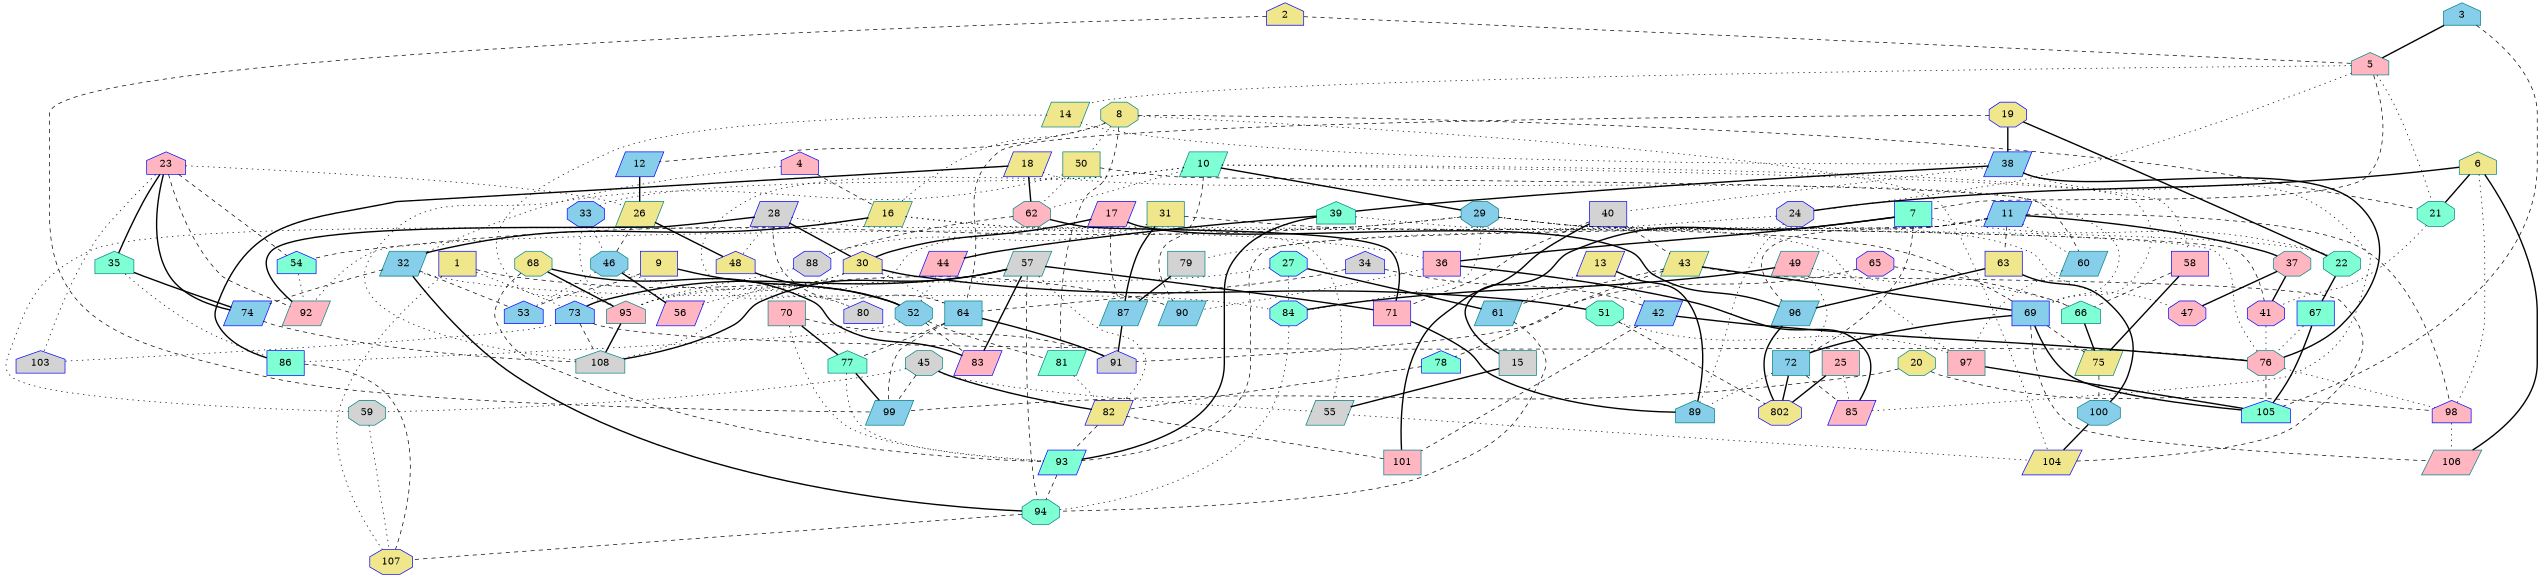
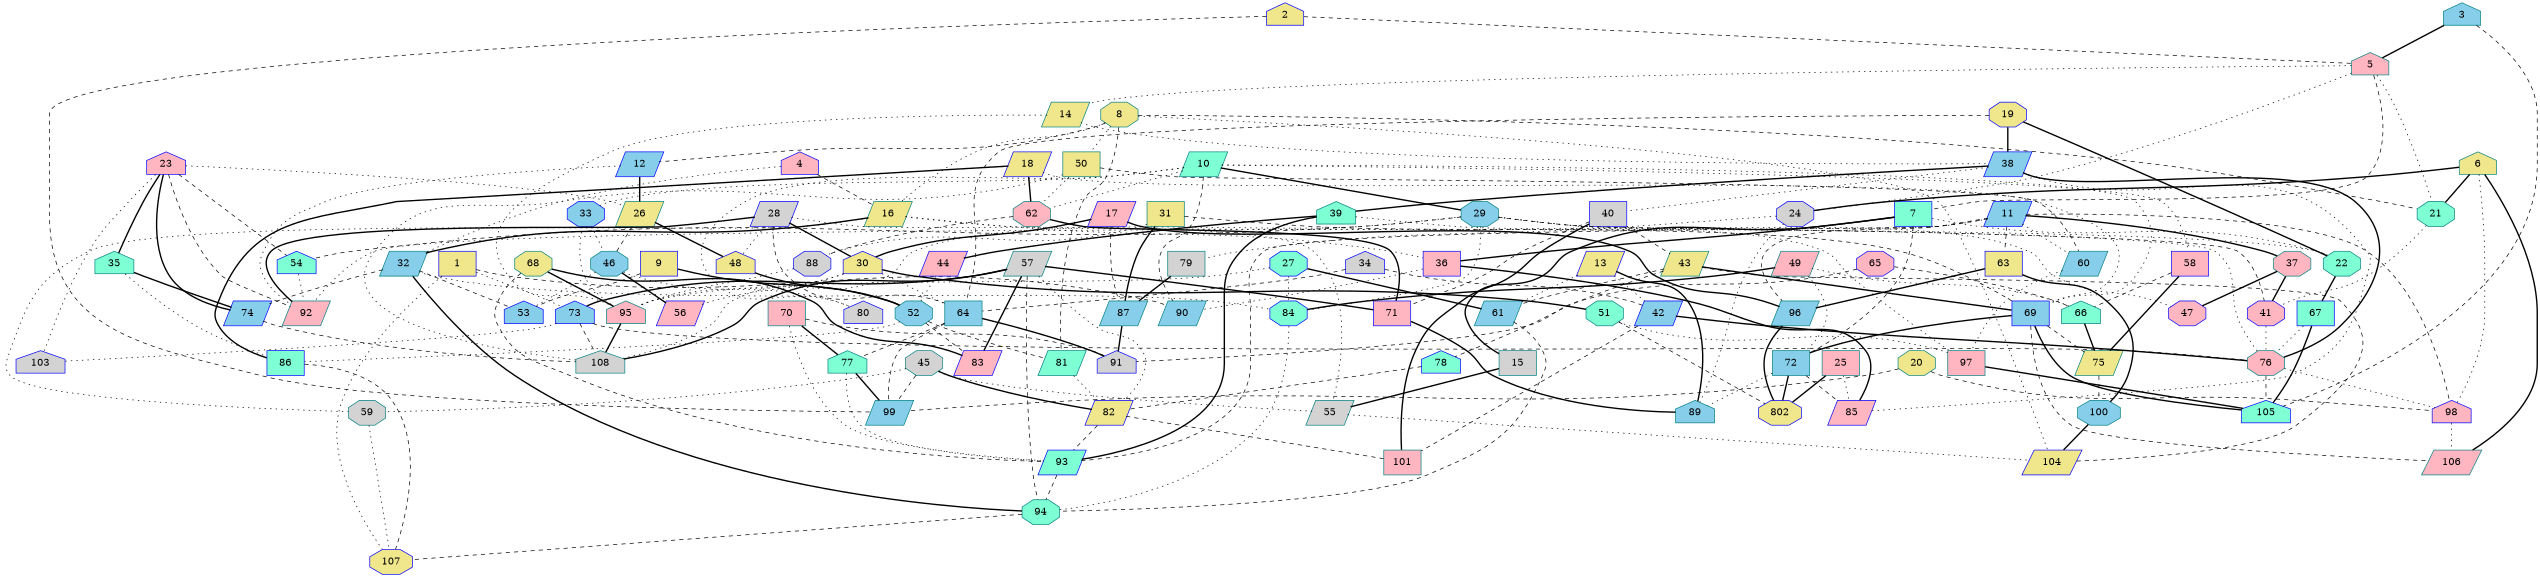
  graph {
    node [color=teal fillcolor=lightpink shape=parallelogram style=filled]
    edge [style=dotted]
    1 [color=blue fillcolor=khaki shape=box]
    73 [color=blue fillcolor=skyblue shape=house]
    90 [fillcolor=skyblue]
    107 [color=blue fillcolor=khaki shape=octagon]
    103 [color=blue fillcolor=lightgrey shape=house]
    76 [shape=octagon]
    108 [fillcolor=lightgrey shape=house]
    2 [color=blue fillcolor=khaki shape=house]
    5 [shape=house]
    99 [fillcolor=skyblue]
    7 [color=blue fillcolor=aquamarine shape=box]
    14 [fillcolor=khaki]
    21 [fillcolor=aquamarine shape=octagon]
    24 [color=blue fillcolor=lightgrey shape=octagon]
    3 [fillcolor=skyblue shape=house]
    105 [color=blue fillcolor=aquamarine shape=house]
    4 [color=blue shape=house]
    16 [fillcolor=khaki]
    32 [fillcolor=skyblue]
    22 [fillcolor=aquamarine shape=octagon]
    36 [color=blue shape=box]
    59 [fillcolor=lightgrey shape=octagon]
    53 [color=blue fillcolor=skyblue shape=house]
    74 [color=blue fillcolor=skyblue]
    84 [color=blue fillcolor=aquamarine shape=octagon]
    94 [fillcolor=aquamarine shape=octagon]
    15 [fillcolor=lightgrey shape=box]
    72 [fillcolor=skyblue shape=box]
    38 [color=blue fillcolor=skyblue]
    95 [shape=house]
    41 [color=blue shape=octagon]
    89 [fillcolor=skyblue shape=house]
    79 [fillcolor=lightgrey shape=box]
    6 [fillcolor=khaki shape=house]
    98 [color=blue shape=house]
    106
    55 [fillcolor=lightgrey]
    67 [color=blue fillcolor=aquamarine shape=box]
    85 [color=blue]
    n40 [color=blue fillcolor=khaki label=802 shape=octagon]
    8 [fillcolor=khaki shape=octagon]
    12 [color=blue fillcolor=skyblue]
    50 [fillcolor=khaki shape=box]
    81 [fillcolor=aquamarine]
    104 [color=blue fillcolor=khaki]
    92
    26 [fillcolor=khaki]
    62 [shape=octagon]
    60 [fillcolor=skyblue]
    82 [color=blue fillcolor=khaki]
    9 [color=blue fillcolor=khaki shape=box]
    52 [fillcolor=skyblue shape=octagon]
    86 [color=blue fillcolor=aquamarine shape=box]
    83 [color=blue]
    10 [fillcolor=aquamarine]
    29 [fillcolor=skyblue shape=octagon]
    33 [color=blue fillcolor=skyblue shape=octagon]
    58 [color=blue shape=box]
    69 [color=blue fillcolor=skyblue shape=box]
    80 [color=blue fillcolor=lightgrey shape=house]
    54 [color=blue fillcolor=aquamarine shape=house]
    47 [color=blue shape=octagon]
    46 [fillcolor=skyblue shape=octagon]
    66 [fillcolor=aquamarine shape=house]
    75 [fillcolor=khaki]
    88 [color=blue fillcolor=lightgrey shape=octagon]
    71 [color=blue shape=box]
    11 [color=blue fillcolor=skyblue]
    37 [shape=octagon]
    63 [color=blue fillcolor=khaki shape=box]
    93 [color=blue fillcolor=aquamarine]
    96 [fillcolor=skyblue]
    97 [shape=box]
    100 [fillcolor=skyblue shape=octagon]
    48 [color=blue fillcolor=khaki shape=house]
    13 [color=blue fillcolor=khaki]
    42 [color=blue fillcolor=skyblue]
    61 [fillcolor=skyblue]
    101 [shape=box]
    39 [fillcolor=aquamarine shape=house]
    40 [color=blue fillcolor=lightgrey shape=box]
    17 [color=blue]
    30 [color=blue fillcolor=khaki shape=house]
    87 [fillcolor=skyblue]
    64 [fillcolor=skyblue shape=box]
    51 [fillcolor=aquamarine shape=octagon]
    56 [color=blue]
    91 [color=blue fillcolor=lightgrey shape=house]
    18 [color=blue fillcolor=khaki]
    19 [color=blue fillcolor=khaki shape=octagon]
    77 [fillcolor=aquamarine shape=house]
    20 [fillcolor=khaki shape=octagon]
    23 [color=blue shape=house]
    35 [fillcolor=aquamarine shape=house]
    25 [shape=box]
    27 [color=blue fillcolor=aquamarine shape=octagon]
    28 [color=blue fillcolor=lightgrey]
    31 [fillcolor=khaki shape=box]
    34 [color=blue fillcolor=lightgrey shape=house]
    44 [color=blue]
    43 [fillcolor=khaki]
    78 [color=blue fillcolor=aquamarine shape=house]
    45 [fillcolor=lightgrey shape=octagon]
    49
    57 [fillcolor=lightgrey]
    65 [color=blue shape=octagon]
    68 [fillcolor=khaki shape=octagon]
    70 [shape=box]
    1 -- 73
    1 -- 90 [style=dashed]
    1 -- 107
    73 -- 103
    73 -- 76 [style=dashed]
    73 -- 108 [style=dashed]
    76 -- 105 [style=dashed]
    76 -- 98
    2 -- 5 [style=dashed]
    2 -- 99 [style=dashed]
    5 -- 7 [style=dashed]
    5 -- 14
    5 -- 21
    5 -- 24
    7 -- 22
    7 -- 36 [style=bold]
    7 -- 15 [style=bold]
    7 -- 72 [style=dashed]
    14 -- 38
    14 -- 95
    21 -- 41
    24 -- 89
    24 -- 79
    3 -- 5 [style=bold]
    3 -- 105 [style=dashed]
    4 -- 16 [style=dashed]
    4 -- 32
    16 -- 32 [style=bold]
    16 -- 22
    16 -- 36
    16 -- 59
    32 -- 53 [style=dashed]
    32 -- 74 [style=dashed]
    32 -- 84
    32 -- 94 [style=bold]
    22 -- 67 [style=bold]
    36 -- 90
    36 -- 85 [style=bold]
    59 -- 107
    74 -- 108 [style=dashed]
    84 -- 94
    94 -- 107 [style=dashed]
    15 -- 55 [style=bold]
    72 -- 89
    72 -- 85 [style=dashed]
    72 -- n40 [style=bold]
    38 -- 76 [style=bold]
    38 -- 85
    38 -- 39 [style=bold]
    38 -- 40
    95 -- 108 [style=bold]
    41 -- 76
    79 -- 87 [style=bold]
    6 -- 21 [style=bold]
    6 -- 24 [style=bold]
    6 -- 98
    6 -- 106 [style=bold]
    98 -- 106
    55 -- 104
    67 -- 76
    67 -- 105 [style=bold]
    8 -- 21 [style=dashed]
    8 -- 16
    8 -- 12 [style=dashed]
    8 -- 50
    8 -- 81 [style=dashed]
    8 -- 104
+   12 -- 92
    12 -- 26 [style=bold]
    50 -- 108
    50 -- 62
    50 -- 60 [style=dashed]
    81 -- 82
    26 -- 46 [style=dashed]
    26 -- 48 [style=bold]
    62 -- 88 [style=dashed]
    62 -- 71 [style=bold]
    60 -- 97
    82 -- 93 [style=dashed]
    82 -- 101 [style=dashed]
    9 -- 53 [style=dashed]
    9 -- 52 [style=bold]
    52 -- 81 [style=dashed]
    52 -- 86
    52 -- 83 [style=dashed]
    86 -- 107 [style=dashed]
    10 -- 90 [style=dashed]
    10 -- 62
    10 -- 29 [style=bold]
    10 -- 33
    10 -- 58
    10 -- 69
    10 -- 80
    29 -- 76
    29 -- 108
    29 -- 84
    29 -- 41 [style=dashed]
    29 -- 54 [style=dashed]
    29 -- 47
    33 -- 95
    33 -- 46
    58 -- 66 [style=dashed]
    58 -- 75 [style=bold]
    69 -- 105 [style=bold]
    69 -- 72 [style=bold]
    69 -- 106 [style=dashed]
    69 -- 75 [style=dashed]
    54 -- 92
    46 -- 53
    46 -- 80
    46 -- 56 [style=bold]
    66 -- 75 [style=bold]
    75 -- 100 [style=dashed]
    88 -- 95
    71 -- 89 [style=bold]
    11 -- 98 [style=dashed]
    11 -- 92
    11 -- 60
    11 -- 37 [style=bold]
    11 -- 63 [style=dashed]
    11 -- 93 [style=dashed]
    11 -- 96 [style=dashed]
    37 -- 41 [style=bold]
    37 -- 47 [style=bold]
    63 -- 96 [style=bold]
    63 -- 100 [style=bold]
    93 -- 94 [style=dashed]
    96 -- n40 [style=bold]
    97 -- 105 [style=bold]
    100 -- 104 [style=bold]
    48 -- 52 [style=bold]
    13 -- 89 [style=bold]
    13 -- 42
    13 -- 61
    42 -- 76 [style=bold]
    42 -- 101 [style=dashed]
    61 -- 94 [style=dashed]
    39 -- 93 [style=bold]
    39 -- 97
    39 -- 44 [style=bold]
    40 -- 71 [style=dashed]
    40 -- 101 [style=bold]
    40 -- 43 [style=dashed]
    17 -- 96 [style=bold]
    17 -- 30 [style=bold]
    17 -- 87 [style=dashed]
    30 -- 95
    30 -- 64
    30 -- 51 [style=bold]
    30 -- 56
    87 -- 91 [style=bold]
    64 -- 99 [style=dashed]
    64 -- 91 [style=bold]
    64 -- 77 [style=dashed]
    51 -- n40 [style=dashed]
    51 -- 97
    18 -- 62 [style=bold]
    18 -- 86 [style=bold]
    18 -- 69
    19 -- 22 [style=bold]
    19 -- 38 [style=bold]
    19 -- 64 [style=dashed]
    77 -- 99 [style=bold]
    77 -- 93
    20 -- 99 [style=dashed]
    20 -- 98 [style=dashed]
    23 -- 103
    23 -- 74 [style=bold]
    23 -- 92 [style=dashed]
    23 -- 26
    23 -- 54 [style=dashed]
    23 -- 35 [style=bold]
    35 -- 74 [style=bold]
    35 -- 86
    25 -- 85
    25 -- n40 [style=bold]
    27 -- 84
    27 -- 95
    27 -- 61 [style=bold]
    28 -- 55
    28 -- 92 [style=bold]
    28 -- 48
    28 -- 30 [style=bold]
    28 -- 64 [style=dashed]
    31 -- 69 [style=dashed]
    31 -- 88
    31 -- 87 [style=bold]
    34 -- 42 [style=dashed]
    34 -- 64 [style=dashed]
    44 -- 52
    43 -- 104 [style=dashed]
    43 -- 69 [style=bold]
    43 -- 61 [style=dashed]
    43 -- 78 [style=dashed]
    78 -- 82 [style=dashed]
    45 -- 99 [style=dashed]
    45 -- 59
    45 -- 55
    45 -- 82 [style=bold]
    49 -- 84 [style=bold]
    49 -- 72
    49 -- 66
    57 -- 73 [style=bold]
    57 -- 108 [style=bold]
    57 -- 94 [style=dashed]
    57 -- 82
    57 -- 83 [style=bold]
    57 -- 71 [style=bold]
    65 -- 66 [style=dashed]
    65 -- 91 [style=dashed]
    68 -- 95 [style=bold]
    68 -- 83 [style=bold]
    68 -- 93 [style=dashed]
    70 -- 93
    70 -- 91 [style=dashed]
    70 -- 77 [style=bold]
  }
